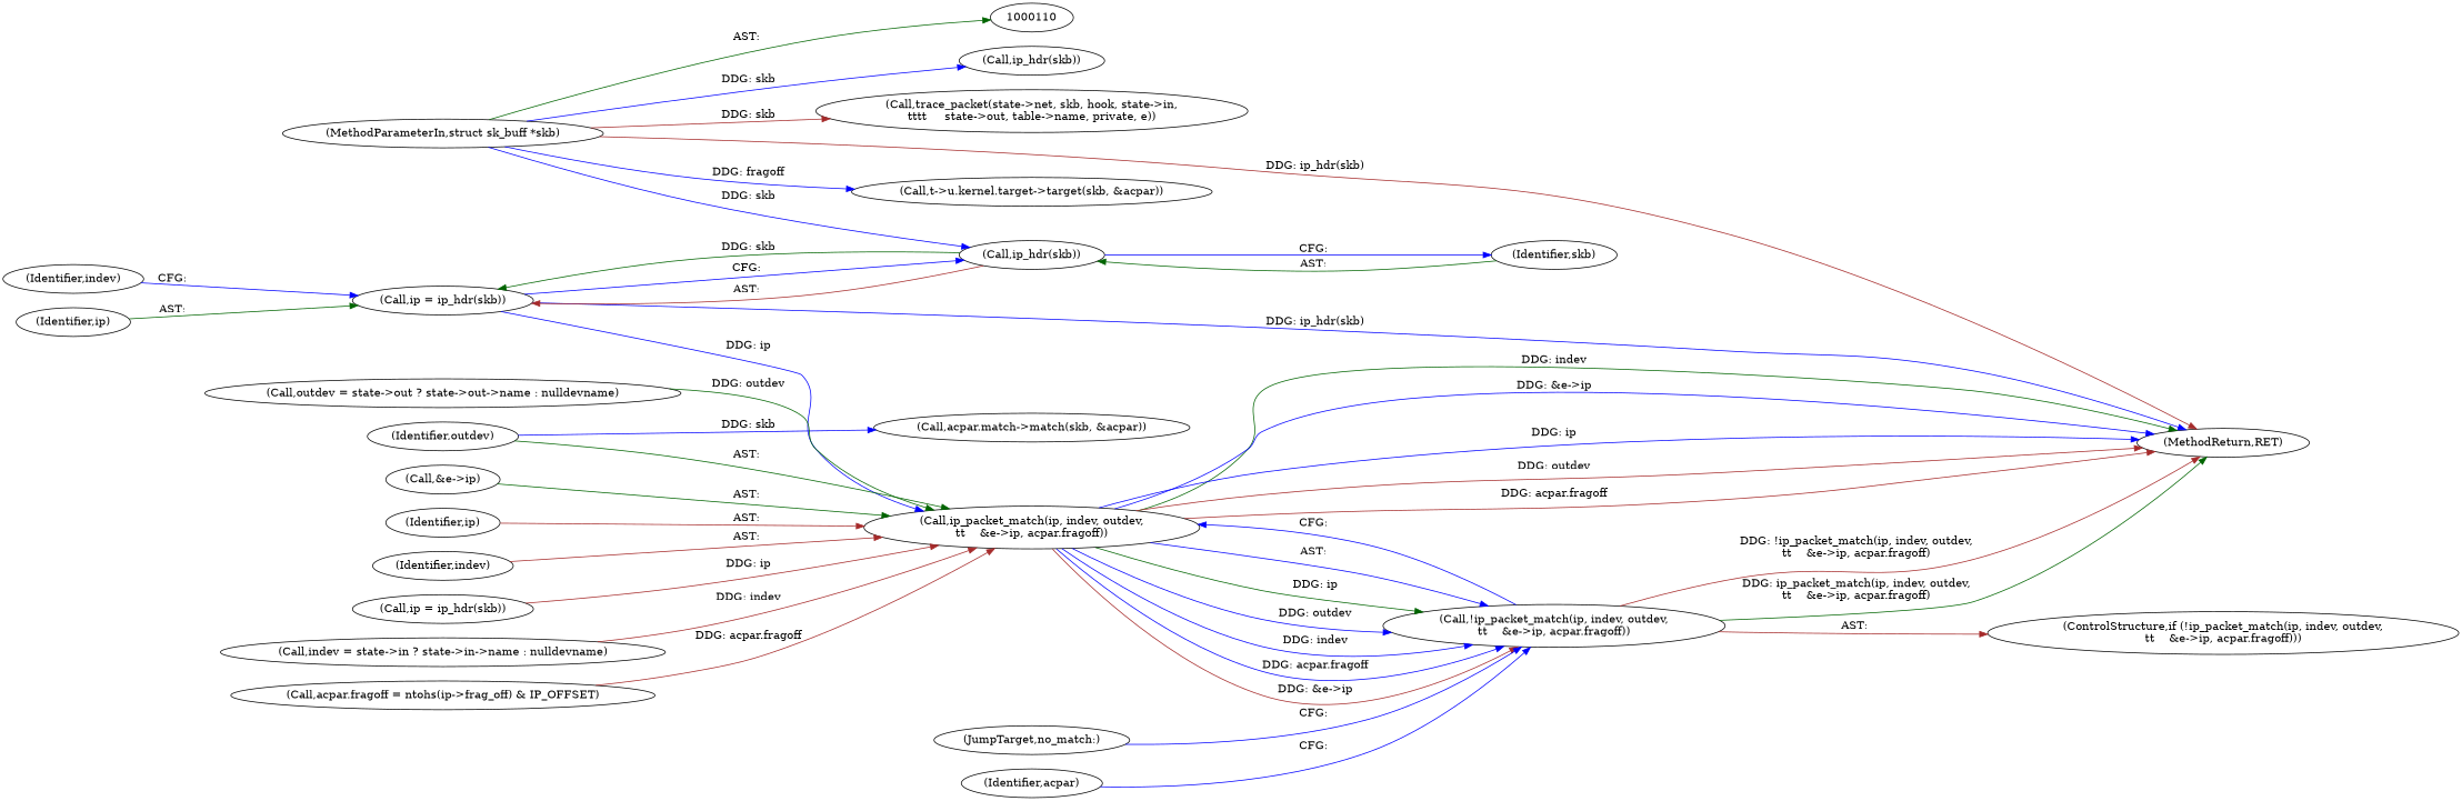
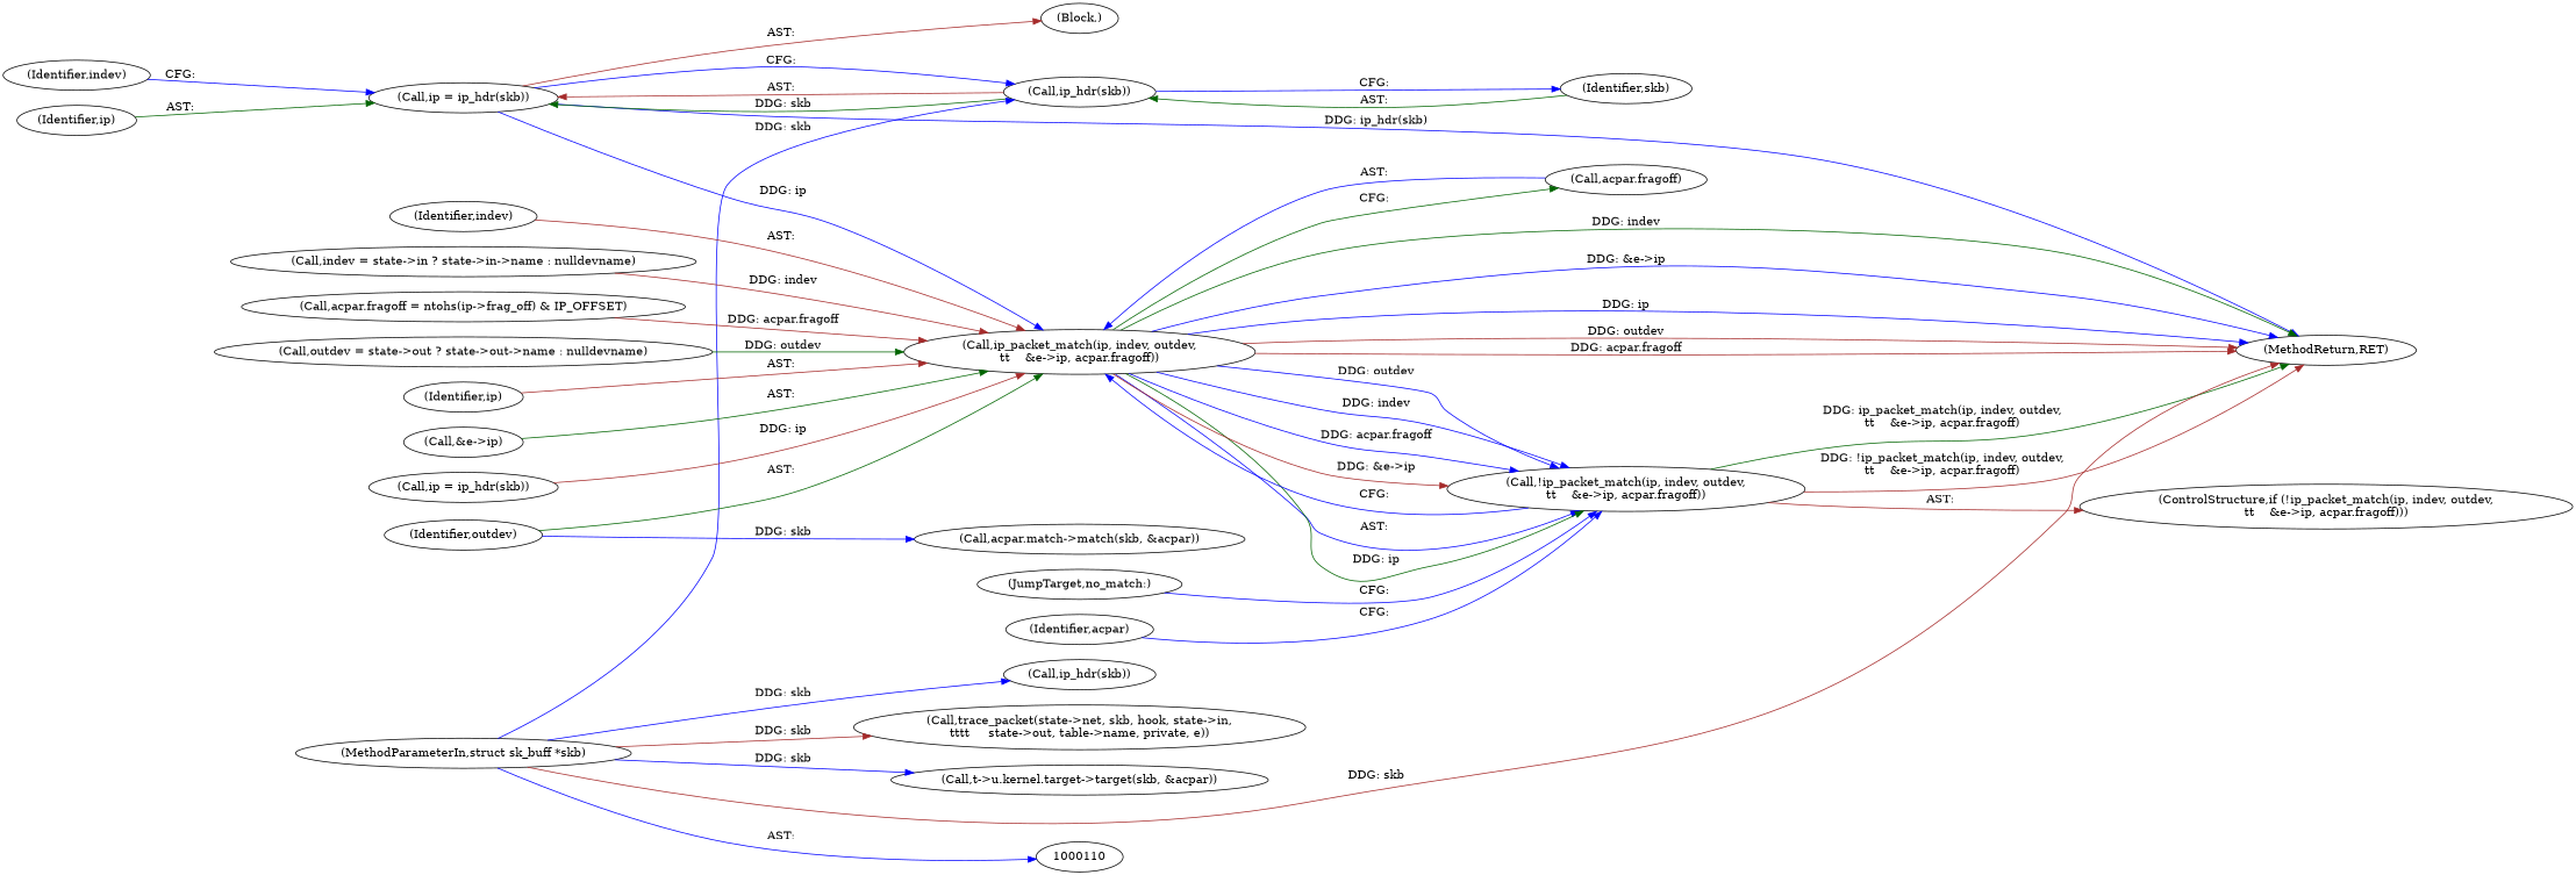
  digraph {
    rankdir=LR
    edge [color=blue]
    n1 [label="(Call,ip = ip_hdr(skb))"]
    n2 [label="(Call,ip_hdr(skb))"]
    n3 [label="(Call,ip_packet_match(ip, indev, outdev,\n\t\t    &e->ip, acpar.fragoff))"]
+   n4 [label="(Block,)"]
    n5 [label="(MethodReturn,RET)"]
    n6 [label="(Identifier,skb)"]
    n7 [label="(Call,!ip_packet_match(ip, indev, outdev,\n\t\t    &e->ip, acpar.fragoff))"]
+   n8 [label="(Call,acpar.fragoff)"]
    n9 [label="(MethodParameterIn,struct sk_buff *skb)"]
    n10 [label="(Call,ip_hdr(skb))"]
    n11 [label="(Call,trace_packet(state->net, skb, hook, state->in,\n\t\t\t\t     state->out, table->name, private, e))"]
    n12 [label="(Call,t->u.kernel.target->target(skb, &acpar))"]
    1000110
    n14 [label="(Call,acpar.match->match(skb, &acpar))"]
    n15 [label="(ControlStructure,if (!ip_packet_match(ip, indev, outdev,\n\t\t    &e->ip, acpar.fragoff)))"]
    n16 [label="(Call,indev = state->in ? state->in->name : nulldevname)"]
    n17 [label="(JumpTarget,no_match:)"]
    n18 [label="(Call,acpar.fragoff = ntohs(ip->frag_off) & IP_OFFSET)"]
    n19 [label="(Identifier,acpar)"]
    n20 [label="(Identifier,outdev)"]
    n21 [label="(Identifier,indev)"]
    n22 [label="(Call,outdev = state->out ? state->out->name : nulldevname)"]
    n23 [label="(Identifier,ip)"]
    n24 [label="(Call,&e->ip)"]
    n25 [label="(Call,ip = ip_hdr(skb))"]
    n26 [label="(Identifier,ip)"]
    n27 [label="(Identifier,indev)"]
    n1 -> n2 [label="CFG: "]
    n1 -> n3 [label="DDG: ip"]
+   n1 -> n4 [color=brown label="AST: "]
    n1 -> n5 [label="DDG: ip_hdr(skb)"]
    n2 -> n1 [color=brown label="AST: "]
    n2 -> n1 [color=darkgreen label="DDG: skb"]
    n2 -> n6 [label="CFG: "]
    n3 -> n5 [color=darkgreen label="DDG: indev"]
    n3 -> n5 [label="DDG: &e->ip"]
    n3 -> n5 [label="DDG: ip"]
    n3 -> n5 [color=brown label="DDG: outdev"]
    n3 -> n5 [color=brown label="DDG: acpar.fragoff"]
    n3 -> n7 [label="AST: "]
    n3 -> n7 [color=darkgreen label="DDG: ip"]
    n3 -> n7 [label="DDG: outdev"]
    n3 -> n7 [label="DDG: indev"]
    n3 -> n7 [label="DDG: acpar.fragoff"]
    n3 -> n7 [color=brown label="DDG: &e->ip"]
+   n3 -> n8 [color=darkgreen label="CFG: "]
    n6 -> n2 [color=darkgreen label="AST: "]
    n7 -> n3 [label="CFG: "]
    n7 -> n5 [color=darkgreen label="DDG: ip_packet_match(ip, indev, outdev,\n\t\t    &e->ip, acpar.fragoff)"]
    n7 -> n5 [color=brown label="DDG: !ip_packet_match(ip, indev, outdev,\n\t\t    &e->ip, acpar.fragoff)"]
    n7 -> n15 [color=brown label="AST: "]
+   n8 -> n3 [label="AST: "]
    n9 -> n2 [label="DDG: skb"]
-   n9 -> n5 [color=brown label="DDG: ip_hdr(skb)"]
+   n9 -> n5 [color=brown label="DDG: skb"]
    n9 -> n10 [label="DDG: skb"]
    n9 -> n11 [color=brown label="DDG: skb"]
-   n9 -> n12 [label="DDG: fragoff"]
-   n9 -> 1000110 [color=darkgreen label="AST: "]
+   n9 -> n12 [label="DDG: skb"]
+   n9 -> 1000110 [label="AST: "]
    n16 -> n3 [color=brown label="DDG: indev"]
    n17 -> n7 [label="CFG: "]
    n18 -> n3 [color=brown label="DDG: acpar.fragoff"]
    n19 -> n7 [label="CFG: "]
    n20 -> n3 [color=darkgreen label="AST: "]
    n20 -> n14 [label="DDG: skb"]
    n21 -> n1 [label="CFG: "]
    n22 -> n3 [color=darkgreen label="DDG: outdev"]
    n23 -> n3 [color=brown label="AST: "]
    n24 -> n3 [color=darkgreen label="AST: "]
    n25 -> n3 [color=brown label="DDG: ip"]
    n26 -> n1 [color=darkgreen label="AST: "]
    n27 -> n3 [color=brown label="AST: "]
  }
